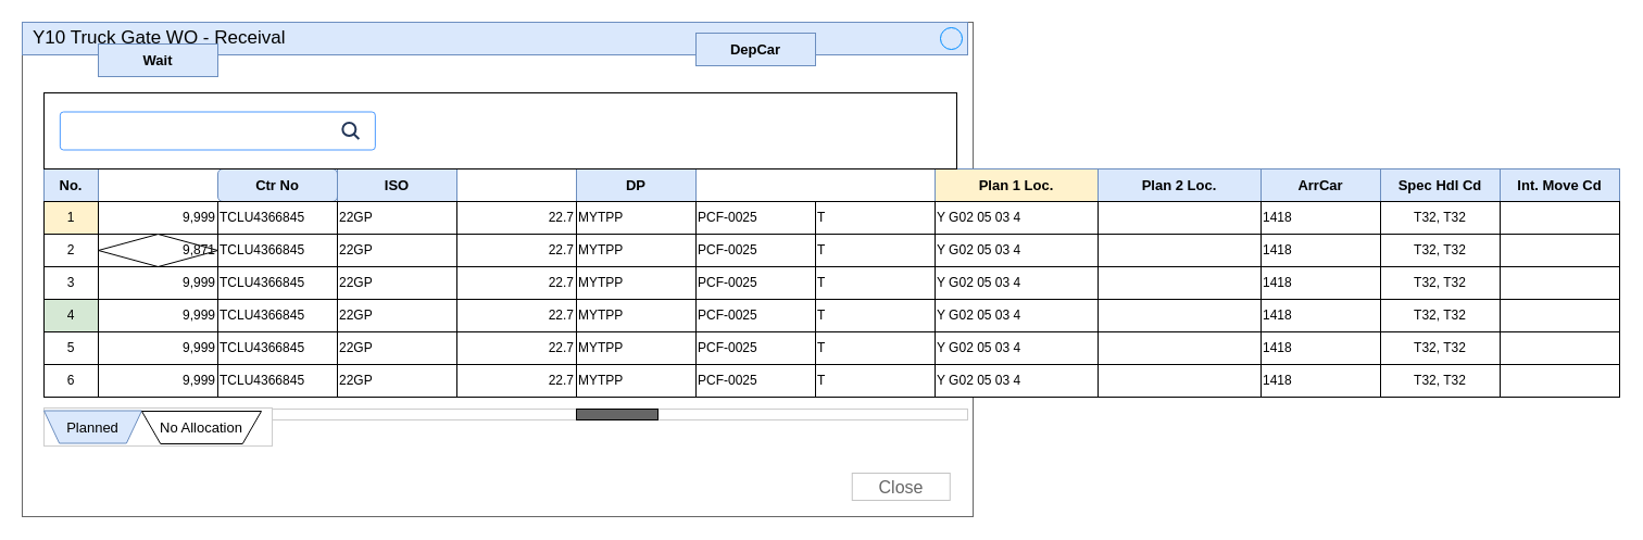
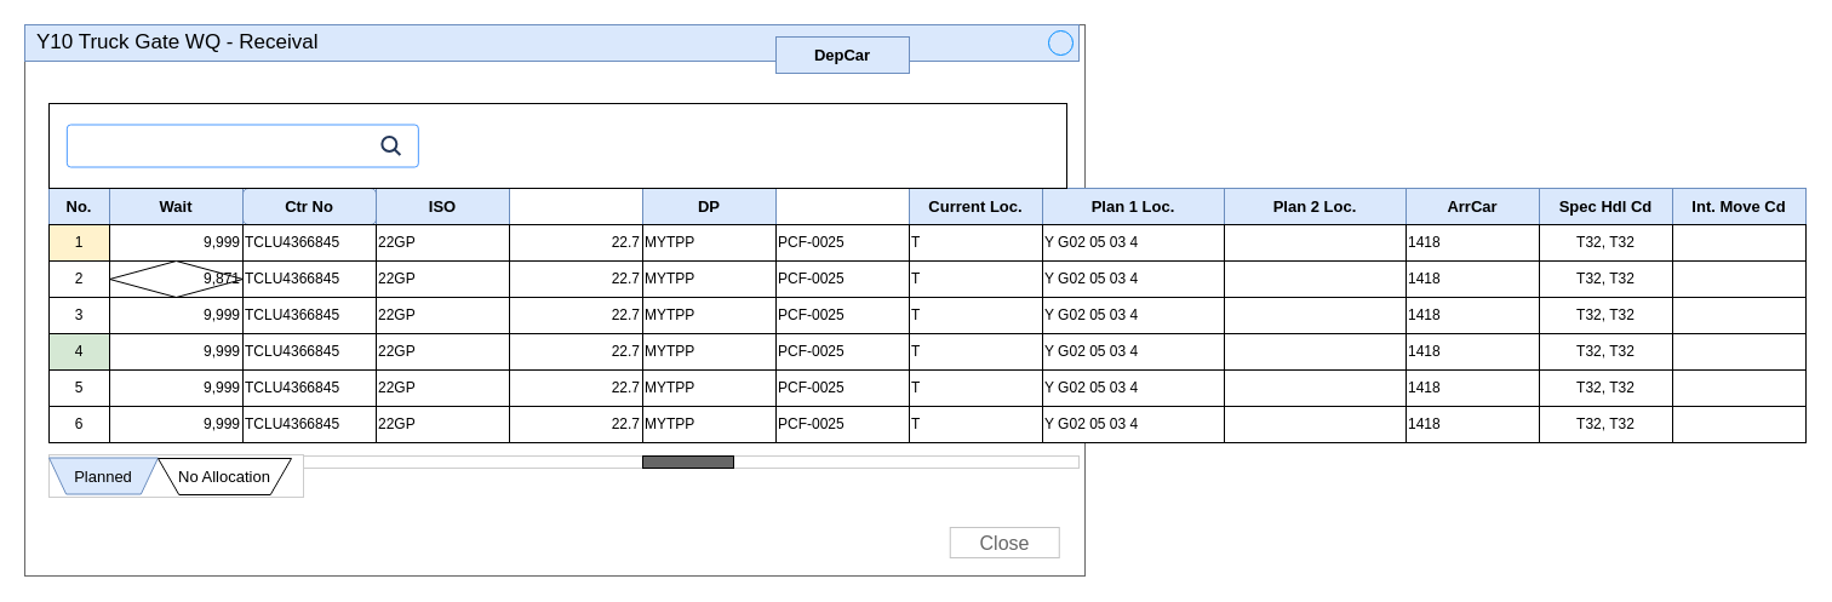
  <mxCell id="0" />
  <mxCell id="1" parent="0" />
  <mxCell id="2" value="" style="strokeWidth=1;shadow=0;dashed=0;align=center;html=1;shape=mxgraph.mockup.containers.rrect;rSize=0;strokeColor=#666666;fontColor=#666666;fontSize=17;verticalAlign=top;whiteSpace=wrap;fillColor=#ffffff;spacingTop=32;" vertex="1" parent="1"><mxGeometry x="20" y="20" width="875" height="455" as="geometry" /></mxCell>
  <mxCell id="3" value="Y10 Truck Gate WQ - Receival" style="strokeWidth=1;shadow=0;dashed=0;align=center;html=1;shape=mxgraph.mockup.containers.rrect;rSize=0;fontSize=17;strokeColor=#6c8ebf;align=left;spacingLeft=8;fillColor=#dae8fc;resizeWidth=1;" vertex="1" parent="2"><mxGeometry width="870" height="30" relative="1" as="geometry" /></mxCell>
  <mxCell id="4" value="" style="shape=ellipse;strokeColor=#008cff;resizable=0;fillColor=none;html=1;" vertex="1" parent="3"><mxGeometry x="1" y="0.5" width="20" height="20" relative="1" as="geometry"><mxPoint x="-25" y="-10" as="offset" /></mxGeometry></mxCell>
  <mxCell id="5" value="Close" style="strokeWidth=1;shadow=0;dashed=0;align=center;html=1;shape=mxgraph.mockup.containers.rrect;rSize=0;fontSize=16;fontColor=#666666;strokeColor=#c4c4c4;whiteSpace=wrap;fillColor=none;" vertex="1" parent="2"><mxGeometry x="0.75" y="1" width="90" height="25" relative="1" as="geometry"><mxPoint x="107.5" y="-40" as="offset" /></mxGeometry></mxCell>
  <mxCell id="6" value="" style="rounded=0;whiteSpace=wrap;html=1;strokeColor=#CCCCCC;strokeWidth=1;fillColor=none;fontSize=13;fontColor=#000000;align=left;" vertex="1" parent="2"><mxGeometry x="20" y="355" width="210" height="35" as="geometry" /></mxCell>
  <mxCell id="7" value="&lt;p style=&quot;line-height: 90%&quot;&gt;Planned&lt;/p&gt;" style="shape=trapezoid;perimeter=trapezoidPerimeter;whiteSpace=wrap;html=1;strokeColor=#6c8ebf;strokeWidth=1;fillColor=#dae8fc;fontSize=13;align=center;rotation=0;direction=west;size=0.157;flipH=0;" vertex="1" parent="2"><mxGeometry x="20" y="357.5" width="90" height="30" as="geometry" /></mxCell>
  <mxCell id="8" value="&lt;p style=&quot;line-height: 90%&quot;&gt;No Allocation&lt;/p&gt;" style="shape=trapezoid;perimeter=trapezoidPerimeter;whiteSpace=wrap;html=1;strokeWidth=1;fontSize=13;align=center;rotation=0;direction=west;size=0.157;flipH=0;" vertex="1" parent="2"><mxGeometry x="110" y="358" width="110" height="30" as="geometry" /></mxCell>
  <mxCell id="9" value="" style="rounded=0;whiteSpace=wrap;html=1;strokeColor=#CCCCCC;strokeWidth=1;fillColor=none;fontSize=13;fontColor=#000000;align=left;" vertex="1" parent="2"><mxGeometry x="230" y="356" width="640" height="10" as="geometry" /></mxCell>
  <mxCell id="10" value="" style="rounded=0;whiteSpace=wrap;html=1;strokeColor=#000000;strokeWidth=1;fillColor=#666666;fontSize=13;fontColor=#000000;align=left;" vertex="1" parent="2"><mxGeometry x="510" y="356" width="75" height="10" as="geometry" /></mxCell>
- <mxCell id="11" value="Wait" style="rounded=0;whiteSpace=wrap;html=1;fontStyle=1;fillColor=#dae8fc;strokeColor=#6c8ebf;fontSize=13;" vertex="1" parent="1"><mxGeometry x="90" y="40" width="110" height="30" as="geometry" /></mxCell>
+ <mxCell id="11" value="Wait" style="rounded=0;whiteSpace=wrap;html=1;fontStyle=1;fillColor=#dae8fc;strokeColor=#6c8ebf;fontSize=13;" vertex="1" parent="1"><mxGeometry x="90" y="155" width="110" height="30" as="geometry" /></mxCell>
  <mxCell id="12" value="Ctr No" style="whiteSpace=wrap;html=1;fontStyle=1;fillColor=#dae8fc;strokeColor=#6c8ebf;fontSize=13;rounded=1;" vertex="1" parent="1"><mxGeometry x="200" y="155" width="110" height="30" as="geometry" /></mxCell>
  <mxCell id="13" value="ISO" style="rounded=0;whiteSpace=wrap;html=1;fontStyle=1;fillColor=#dae8fc;strokeColor=#6c8ebf;fontSize=13;" vertex="1" parent="1"><mxGeometry x="310" y="155" width="110" height="30" as="geometry" /></mxCell>
  <mxCell id="14" value="DP" style="rounded=0;whiteSpace=wrap;html=1;fontStyle=1;fillColor=#dae8fc;strokeColor=#6c8ebf;fontSize=13;" vertex="1" parent="1"><mxGeometry x="530" y="155" width="110" height="30" as="geometry" /></mxCell>
  <mxCell id="15" value="DepCar" style="rounded=0;whiteSpace=wrap;html=1;fontStyle=1;fillColor=#dae8fc;strokeColor=#6c8ebf;fontSize=13;" vertex="1" parent="1"><mxGeometry x="640" y="30" width="110" height="30" as="geometry" /></mxCell>
- <mxCell id="17" value="Plan 1 Loc." style="rounded=0;whiteSpace=wrap;html=1;fontStyle=1;fillColor=#fff2cc;strokeColor=#6c8ebf;fontSize=13;" vertex="1" parent="1"><mxGeometry x="860" y="155" width="150" height="30" as="geometry" /></mxCell>
+ <mxCell id="16" value="Current Loc." style="rounded=0;whiteSpace=wrap;html=1;fontStyle=1;fillColor=#dae8fc;strokeColor=#6c8ebf;fontSize=13;" vertex="1" parent="1"><mxGeometry x="750" y="155" width="110" height="30" as="geometry" /></mxCell>
+ <mxCell id="17" value="Plan 1 Loc." style="rounded=0;whiteSpace=wrap;html=1;fontStyle=1;fillColor=#dae8fc;strokeColor=#6c8ebf;fontSize=13;" vertex="1" parent="1"><mxGeometry x="860" y="155" width="150" height="30" as="geometry" /></mxCell>
  <mxCell id="18" value="Plan 2 Loc." style="rounded=0;whiteSpace=wrap;html=1;fontStyle=1;fillColor=#dae8fc;strokeColor=#6c8ebf;fontSize=13;" vertex="1" parent="1"><mxGeometry x="1010" y="155" width="150" height="30" as="geometry" /></mxCell>
  <mxCell id="19" value="ArrCar" style="rounded=0;whiteSpace=wrap;html=1;fontStyle=1;fillColor=#dae8fc;strokeColor=#6c8ebf;fontSize=13;" vertex="1" parent="1"><mxGeometry x="1160" y="155" width="110" height="30" as="geometry" /></mxCell>
  <mxCell id="20" value="Spec Hdl Cd" style="rounded=0;whiteSpace=wrap;html=1;fontStyle=1;fillColor=#dae8fc;strokeColor=#6c8ebf;fontSize=13;" vertex="1" parent="1"><mxGeometry x="1270" y="155" width="110" height="30" as="geometry" /></mxCell>
  <mxCell id="21" value="Int. Move Cd" style="rounded=0;whiteSpace=wrap;html=1;fontStyle=1;fillColor=#dae8fc;strokeColor=#6c8ebf;fontSize=13;" vertex="1" parent="1"><mxGeometry x="1380" y="155" width="110" height="30" as="geometry" /></mxCell>
  <mxCell id="22" value="No." style="rounded=0;whiteSpace=wrap;html=1;fontStyle=1;fillColor=#dae8fc;strokeColor=#6c8ebf;fontSize=13;" vertex="1" parent="1"><mxGeometry x="40" y="155" width="50" height="30" as="geometry" /></mxCell>
  <mxCell id="23" value="9,999" style="rounded=0;whiteSpace=wrap;html=1;align=right;" vertex="1" parent="1"><mxGeometry x="90" y="185" width="110" height="30" as="geometry" /></mxCell>
  <mxCell id="24" value="TCLU4366845" style="rounded=0;whiteSpace=wrap;html=1;align=left;" vertex="1" parent="1"><mxGeometry x="200" y="185" width="110" height="30" as="geometry" /></mxCell>
  <mxCell id="25" value="22GP" style="rounded=0;whiteSpace=wrap;html=1;align=left;" vertex="1" parent="1"><mxGeometry x="310" y="185" width="110" height="30" as="geometry" /></mxCell>
  <mxCell id="26" value="22.7" style="rounded=0;whiteSpace=wrap;html=1;align=right;" vertex="1" parent="1"><mxGeometry x="420" y="185" width="110" height="30" as="geometry" /></mxCell>
  <mxCell id="27" value="MYTPP" style="rounded=0;whiteSpace=wrap;html=1;align=left;" vertex="1" parent="1"><mxGeometry x="530" y="185" width="110" height="30" as="geometry" /></mxCell>
  <mxCell id="28" value="PCF-0025" style="rounded=0;whiteSpace=wrap;html=1;align=left;" vertex="1" parent="1"><mxGeometry x="640" y="185" width="110" height="30" as="geometry" /></mxCell>
  <mxCell id="29" value="T" style="rounded=0;whiteSpace=wrap;html=1;align=left;" vertex="1" parent="1"><mxGeometry x="750" y="185" width="110" height="30" as="geometry" /></mxCell>
  <mxCell id="30" value="Y G02 05 03 4" style="rounded=0;whiteSpace=wrap;html=1;align=left;" vertex="1" parent="1"><mxGeometry x="860" y="185" width="150" height="30" as="geometry" /></mxCell>
  <mxCell id="31" value="" style="rounded=0;whiteSpace=wrap;html=1;" vertex="1" parent="1"><mxGeometry x="1010" y="185" width="150" height="30" as="geometry" /></mxCell>
  <mxCell id="32" value="1418" style="rounded=0;whiteSpace=wrap;html=1;align=left;" vertex="1" parent="1"><mxGeometry x="1160" y="185" width="110" height="30" as="geometry" /></mxCell>
  <mxCell id="33" value="T32, T32" style="rounded=0;whiteSpace=wrap;html=1;" vertex="1" parent="1"><mxGeometry x="1270" y="185" width="110" height="30" as="geometry" /></mxCell>
  <mxCell id="34" value="" style="rounded=0;whiteSpace=wrap;html=1;" vertex="1" parent="1"><mxGeometry x="1380" y="185" width="110" height="30" as="geometry" /></mxCell>
  <mxCell id="35" value="1" style="rounded=0;whiteSpace=wrap;html=1;fillColor=#fff2cc;" vertex="1" parent="1"><mxGeometry x="40" y="185" width="50" height="30" as="geometry" /></mxCell>
  <mxCell id="36" value="&lt;span style=&quot;white-space: normal&quot;&gt;9,871&lt;/span&gt;" style="rhombus;whiteSpace=wrap;html=1;align=right;" vertex="1" parent="1"><mxGeometry x="90" y="215" width="110" height="30" as="geometry" /></mxCell>
  <mxCell id="37" value="&lt;span style=&quot;white-space: normal&quot;&gt;TCLU4366845&lt;/span&gt;" style="rounded=0;whiteSpace=wrap;html=1;align=left;" vertex="1" parent="1"><mxGeometry x="200" y="215" width="110" height="30" as="geometry" /></mxCell>
  <mxCell id="38" value="&lt;span style=&quot;white-space: normal&quot;&gt;22GP&lt;/span&gt;" style="rounded=0;whiteSpace=wrap;html=1;align=left;" vertex="1" parent="1"><mxGeometry x="310" y="215" width="110" height="30" as="geometry" /></mxCell>
  <mxCell id="39" value="&lt;span style=&quot;white-space: normal;&quot;&gt;22.7&lt;/span&gt;" style="rounded=0;whiteSpace=wrap;html=1;align=right;" vertex="1" parent="1"><mxGeometry x="420" y="215" width="110" height="30" as="geometry" /></mxCell>
  <mxCell id="40" value="&lt;span style=&quot;white-space: normal;&quot;&gt;MYTPP&lt;/span&gt;" style="rounded=0;whiteSpace=wrap;html=1;align=left;" vertex="1" parent="1"><mxGeometry x="530" y="215" width="110" height="30" as="geometry" /></mxCell>
  <mxCell id="41" value="&lt;span style=&quot;white-space: normal;&quot;&gt;PCF-0025&lt;/span&gt;" style="rounded=0;whiteSpace=wrap;html=1;align=left;" vertex="1" parent="1"><mxGeometry x="640" y="215" width="110" height="30" as="geometry" /></mxCell>
  <mxCell id="42" value="&lt;span style=&quot;white-space: normal;&quot;&gt;T&lt;/span&gt;" style="rounded=0;whiteSpace=wrap;html=1;align=left;" vertex="1" parent="1"><mxGeometry x="750" y="215" width="110" height="30" as="geometry" /></mxCell>
  <mxCell id="43" value="&lt;span style=&quot;white-space: normal;&quot;&gt;Y G02 05 03 4&lt;/span&gt;" style="rounded=0;whiteSpace=wrap;html=1;align=left;" vertex="1" parent="1"><mxGeometry x="860" y="215" width="150" height="30" as="geometry" /></mxCell>
  <mxCell id="44" value="" style="rounded=0;whiteSpace=wrap;html=1;" vertex="1" parent="1"><mxGeometry x="1010" y="215" width="150" height="30" as="geometry" /></mxCell>
  <mxCell id="45" value="&lt;span style=&quot;white-space: normal;&quot;&gt;1418&lt;/span&gt;" style="rounded=0;whiteSpace=wrap;html=1;align=left;" vertex="1" parent="1"><mxGeometry x="1160" y="215" width="110" height="30" as="geometry" /></mxCell>
  <mxCell id="46" value="&lt;span style=&quot;white-space: normal&quot;&gt;T32, T32&lt;/span&gt;" style="rounded=0;whiteSpace=wrap;html=1;" vertex="1" parent="1"><mxGeometry x="1270" y="215" width="110" height="30" as="geometry" /></mxCell>
  <mxCell id="47" value="" style="rounded=0;whiteSpace=wrap;html=1;" vertex="1" parent="1"><mxGeometry x="1380" y="215" width="110" height="30" as="geometry" /></mxCell>
  <mxCell id="48" value="2" style="rounded=0;whiteSpace=wrap;html=1;" vertex="1" parent="1"><mxGeometry x="40" y="215" width="50" height="30" as="geometry" /></mxCell>
  <mxCell id="49" value="&lt;span style=&quot;white-space: normal&quot;&gt;9,999&lt;/span&gt;" style="rounded=0;whiteSpace=wrap;html=1;align=right;" vertex="1" parent="1"><mxGeometry x="90" y="245" width="110" height="30" as="geometry" /></mxCell>
  <mxCell id="50" value="&lt;span style=&quot;white-space: normal&quot;&gt;TCLU4366845&lt;/span&gt;" style="rounded=0;whiteSpace=wrap;html=1;align=left;" vertex="1" parent="1"><mxGeometry x="200" y="245" width="110" height="30" as="geometry" /></mxCell>
  <mxCell id="51" value="&lt;span style=&quot;white-space: normal&quot;&gt;22GP&lt;/span&gt;" style="rounded=0;whiteSpace=wrap;html=1;align=left;" vertex="1" parent="1"><mxGeometry x="310" y="245" width="110" height="30" as="geometry" /></mxCell>
  <mxCell id="52" value="&lt;span style=&quot;white-space: normal;&quot;&gt;22.7&lt;/span&gt;" style="rounded=0;whiteSpace=wrap;html=1;align=right;" vertex="1" parent="1"><mxGeometry x="420" y="245" width="110" height="30" as="geometry" /></mxCell>
  <mxCell id="53" value="&lt;span style=&quot;white-space: normal;&quot;&gt;MYTPP&lt;/span&gt;" style="rounded=0;whiteSpace=wrap;html=1;align=left;" vertex="1" parent="1"><mxGeometry x="530" y="245" width="110" height="30" as="geometry" /></mxCell>
  <mxCell id="54" value="&lt;span style=&quot;white-space: normal;&quot;&gt;PCF-0025&lt;/span&gt;" style="rounded=0;whiteSpace=wrap;html=1;align=left;" vertex="1" parent="1"><mxGeometry x="640" y="245" width="110" height="30" as="geometry" /></mxCell>
  <mxCell id="55" value="&lt;span style=&quot;white-space: normal;&quot;&gt;T&lt;/span&gt;" style="rounded=0;whiteSpace=wrap;html=1;align=left;" vertex="1" parent="1"><mxGeometry x="750" y="245" width="110" height="30" as="geometry" /></mxCell>
  <mxCell id="56" value="&lt;span style=&quot;white-space: normal;&quot;&gt;Y G02 05 03 4&lt;/span&gt;" style="rounded=0;whiteSpace=wrap;html=1;align=left;" vertex="1" parent="1"><mxGeometry x="860" y="245" width="150" height="30" as="geometry" /></mxCell>
  <mxCell id="57" value="" style="rounded=0;whiteSpace=wrap;html=1;" vertex="1" parent="1"><mxGeometry x="1010" y="245" width="150" height="30" as="geometry" /></mxCell>
  <mxCell id="58" value="&lt;span style=&quot;white-space: normal;&quot;&gt;1418&lt;/span&gt;" style="rounded=0;whiteSpace=wrap;html=1;align=left;" vertex="1" parent="1"><mxGeometry x="1160" y="245" width="110" height="30" as="geometry" /></mxCell>
  <mxCell id="59" value="&lt;span style=&quot;white-space: normal&quot;&gt;T32, T32&lt;/span&gt;" style="rounded=0;whiteSpace=wrap;html=1;" vertex="1" parent="1"><mxGeometry x="1270" y="245" width="110" height="30" as="geometry" /></mxCell>
  <mxCell id="60" value="" style="rounded=0;whiteSpace=wrap;html=1;" vertex="1" parent="1"><mxGeometry x="1380" y="245" width="110" height="30" as="geometry" /></mxCell>
  <mxCell id="61" value="3" style="rounded=0;whiteSpace=wrap;html=1;" vertex="1" parent="1"><mxGeometry x="40" y="245" width="50" height="30" as="geometry" /></mxCell>
  <mxCell id="62" value="&lt;span style=&quot;white-space: normal&quot;&gt;9,999&lt;/span&gt;" style="rounded=0;whiteSpace=wrap;html=1;align=right;" vertex="1" parent="1"><mxGeometry x="90" y="275" width="110" height="30" as="geometry" /></mxCell>
  <mxCell id="63" value="&lt;span style=&quot;white-space: normal&quot;&gt;TCLU4366845&lt;/span&gt;" style="rounded=0;whiteSpace=wrap;html=1;align=left;" vertex="1" parent="1"><mxGeometry x="200" y="275" width="110" height="30" as="geometry" /></mxCell>
  <mxCell id="64" value="&lt;span style=&quot;white-space: normal&quot;&gt;22GP&lt;/span&gt;" style="rounded=0;whiteSpace=wrap;html=1;align=left;" vertex="1" parent="1"><mxGeometry x="310" y="275" width="110" height="30" as="geometry" /></mxCell>
  <mxCell id="65" value="&lt;span style=&quot;white-space: normal;&quot;&gt;22.7&lt;/span&gt;" style="rounded=0;whiteSpace=wrap;html=1;align=right;" vertex="1" parent="1"><mxGeometry x="420" y="275" width="110" height="30" as="geometry" /></mxCell>
  <mxCell id="66" value="&lt;span style=&quot;white-space: normal;&quot;&gt;MYTPP&lt;/span&gt;" style="rounded=0;whiteSpace=wrap;html=1;align=left;" vertex="1" parent="1"><mxGeometry x="530" y="275" width="110" height="30" as="geometry" /></mxCell>
  <mxCell id="67" value="&lt;span style=&quot;white-space: normal;&quot;&gt;PCF-0025&lt;/span&gt;" style="rounded=0;whiteSpace=wrap;html=1;align=left;" vertex="1" parent="1"><mxGeometry x="640" y="275" width="110" height="30" as="geometry" /></mxCell>
  <mxCell id="68" value="&lt;span style=&quot;white-space: normal;&quot;&gt;T&lt;/span&gt;" style="rounded=0;whiteSpace=wrap;html=1;align=left;" vertex="1" parent="1"><mxGeometry x="750" y="275" width="110" height="30" as="geometry" /></mxCell>
  <mxCell id="69" value="&lt;span style=&quot;white-space: normal;&quot;&gt;Y G02 05 03 4&lt;/span&gt;" style="rounded=0;whiteSpace=wrap;html=1;align=left;" vertex="1" parent="1"><mxGeometry x="860" y="275" width="150" height="30" as="geometry" /></mxCell>
  <mxCell id="70" value="" style="rounded=0;whiteSpace=wrap;html=1;" vertex="1" parent="1"><mxGeometry x="1010" y="275" width="150" height="30" as="geometry" /></mxCell>
  <mxCell id="71" value="&lt;span style=&quot;white-space: normal;&quot;&gt;1418&lt;/span&gt;" style="rounded=0;whiteSpace=wrap;html=1;align=left;" vertex="1" parent="1"><mxGeometry x="1160" y="275" width="110" height="30" as="geometry" /></mxCell>
  <mxCell id="72" value="&lt;span style=&quot;white-space: normal&quot;&gt;T32, T32&lt;/span&gt;" style="rounded=0;whiteSpace=wrap;html=1;" vertex="1" parent="1"><mxGeometry x="1270" y="275" width="110" height="30" as="geometry" /></mxCell>
  <mxCell id="73" value="" style="rounded=0;whiteSpace=wrap;html=1;" vertex="1" parent="1"><mxGeometry x="1380" y="275" width="110" height="30" as="geometry" /></mxCell>
  <mxCell id="74" value="4" style="rounded=0;whiteSpace=wrap;html=1;fillColor=#d5e8d4;" vertex="1" parent="1"><mxGeometry x="40" y="275" width="50" height="30" as="geometry" /></mxCell>
  <mxCell id="75" value="&lt;span style=&quot;white-space: normal&quot;&gt;9,999&lt;/span&gt;" style="rounded=0;whiteSpace=wrap;html=1;align=right;" vertex="1" parent="1"><mxGeometry x="90" y="305" width="110" height="30" as="geometry" /></mxCell>
  <mxCell id="76" value="&lt;span style=&quot;white-space: normal&quot;&gt;TCLU4366845&lt;/span&gt;" style="rounded=0;whiteSpace=wrap;html=1;align=left;" vertex="1" parent="1"><mxGeometry x="200" y="305" width="110" height="30" as="geometry" /></mxCell>
  <mxCell id="77" value="&lt;span style=&quot;white-space: normal&quot;&gt;22GP&lt;/span&gt;" style="rounded=0;whiteSpace=wrap;html=1;align=left;" vertex="1" parent="1"><mxGeometry x="310" y="305" width="110" height="30" as="geometry" /></mxCell>
  <mxCell id="78" value="&lt;span style=&quot;white-space: normal;&quot;&gt;22.7&lt;/span&gt;" style="rounded=0;whiteSpace=wrap;html=1;align=right;" vertex="1" parent="1"><mxGeometry x="420" y="305" width="110" height="30" as="geometry" /></mxCell>
  <mxCell id="79" value="&lt;span style=&quot;white-space: normal;&quot;&gt;MYTPP&lt;/span&gt;" style="rounded=0;whiteSpace=wrap;html=1;align=left;" vertex="1" parent="1"><mxGeometry x="530" y="305" width="110" height="30" as="geometry" /></mxCell>
  <mxCell id="80" value="&lt;span style=&quot;white-space: normal;&quot;&gt;PCF-0025&lt;/span&gt;" style="rounded=0;whiteSpace=wrap;html=1;align=left;" vertex="1" parent="1"><mxGeometry x="640" y="305" width="110" height="30" as="geometry" /></mxCell>
  <mxCell id="81" value="&lt;span style=&quot;white-space: normal;&quot;&gt;T&lt;/span&gt;" style="rounded=0;whiteSpace=wrap;html=1;align=left;" vertex="1" parent="1"><mxGeometry x="750" y="305" width="110" height="30" as="geometry" /></mxCell>
  <mxCell id="82" value="&lt;span style=&quot;white-space: normal;&quot;&gt;Y G02 05 03 4&lt;/span&gt;" style="rounded=0;whiteSpace=wrap;html=1;align=left;" vertex="1" parent="1"><mxGeometry x="860" y="305" width="150" height="30" as="geometry" /></mxCell>
  <mxCell id="83" value="" style="rounded=0;whiteSpace=wrap;html=1;" vertex="1" parent="1"><mxGeometry x="1010" y="305" width="150" height="30" as="geometry" /></mxCell>
  <mxCell id="84" value="&lt;span style=&quot;white-space: normal;&quot;&gt;1418&lt;/span&gt;" style="rounded=0;whiteSpace=wrap;html=1;align=left;" vertex="1" parent="1"><mxGeometry x="1160" y="305" width="110" height="30" as="geometry" /></mxCell>
  <mxCell id="85" value="&lt;span style=&quot;white-space: normal&quot;&gt;T32, T32&lt;/span&gt;" style="rounded=0;whiteSpace=wrap;html=1;" vertex="1" parent="1"><mxGeometry x="1270" y="305" width="110" height="30" as="geometry" /></mxCell>
  <mxCell id="86" value="" style="rounded=0;whiteSpace=wrap;html=1;" vertex="1" parent="1"><mxGeometry x="1380" y="305" width="110" height="30" as="geometry" /></mxCell>
  <mxCell id="87" value="5" style="rounded=0;whiteSpace=wrap;html=1;" vertex="1" parent="1"><mxGeometry x="40" y="305" width="50" height="30" as="geometry" /></mxCell>
  <mxCell id="88" value="&lt;span style=&quot;white-space: normal&quot;&gt;9,999&lt;/span&gt;" style="rounded=0;whiteSpace=wrap;html=1;align=right;" vertex="1" parent="1"><mxGeometry x="90" y="335" width="110" height="30" as="geometry" /></mxCell>
  <mxCell id="89" value="&lt;span style=&quot;white-space: normal&quot;&gt;TCLU4366845&lt;/span&gt;" style="rounded=0;whiteSpace=wrap;html=1;align=left;" vertex="1" parent="1"><mxGeometry x="200" y="335" width="110" height="30" as="geometry" /></mxCell>
  <mxCell id="90" value="&lt;span style=&quot;white-space: normal&quot;&gt;22GP&lt;/span&gt;" style="rounded=0;whiteSpace=wrap;html=1;align=left;" vertex="1" parent="1"><mxGeometry x="310" y="335" width="110" height="30" as="geometry" /></mxCell>
  <mxCell id="91" value="&lt;span style=&quot;white-space: normal;&quot;&gt;22.7&lt;/span&gt;" style="rounded=0;whiteSpace=wrap;html=1;align=right;" vertex="1" parent="1"><mxGeometry x="420" y="335" width="110" height="30" as="geometry" /></mxCell>
  <mxCell id="92" value="&lt;span style=&quot;white-space: normal;&quot;&gt;MYTPP&lt;/span&gt;" style="rounded=0;whiteSpace=wrap;html=1;align=left;" vertex="1" parent="1"><mxGeometry x="530" y="335" width="110" height="30" as="geometry" /></mxCell>
  <mxCell id="93" value="&lt;span style=&quot;white-space: normal;&quot;&gt;PCF-0025&lt;/span&gt;" style="rounded=0;whiteSpace=wrap;html=1;align=left;" vertex="1" parent="1"><mxGeometry x="640" y="335" width="110" height="30" as="geometry" /></mxCell>
  <mxCell id="94" value="&lt;span style=&quot;white-space: normal;&quot;&gt;T&lt;/span&gt;" style="rounded=0;whiteSpace=wrap;html=1;align=left;" vertex="1" parent="1"><mxGeometry x="750" y="335" width="110" height="30" as="geometry" /></mxCell>
  <mxCell id="95" value="&lt;span style=&quot;white-space: normal;&quot;&gt;Y G02 05 03 4&lt;/span&gt;" style="rounded=0;whiteSpace=wrap;html=1;align=left;" vertex="1" parent="1"><mxGeometry x="860" y="335" width="150" height="30" as="geometry" /></mxCell>
  <mxCell id="96" value="" style="rounded=0;whiteSpace=wrap;html=1;" vertex="1" parent="1"><mxGeometry x="1010" y="335" width="150" height="30" as="geometry" /></mxCell>
  <mxCell id="97" value="&lt;span style=&quot;white-space: normal;&quot;&gt;1418&lt;/span&gt;" style="rounded=0;whiteSpace=wrap;html=1;align=left;" vertex="1" parent="1"><mxGeometry x="1160" y="335" width="110" height="30" as="geometry" /></mxCell>
  <mxCell id="98" value="&lt;span style=&quot;white-space: normal&quot;&gt;T32, T32&lt;/span&gt;" style="rounded=0;whiteSpace=wrap;html=1;" vertex="1" parent="1"><mxGeometry x="1270" y="335" width="110" height="30" as="geometry" /></mxCell>
  <mxCell id="99" value="" style="rounded=0;whiteSpace=wrap;html=1;" vertex="1" parent="1"><mxGeometry x="1380" y="335" width="110" height="30" as="geometry" /></mxCell>
  <mxCell id="100" value="6" style="rounded=0;whiteSpace=wrap;html=1;" vertex="1" parent="1"><mxGeometry x="40" y="335" width="50" height="30" as="geometry" /></mxCell>
  <mxCell id="101" value="" style="rounded=0;whiteSpace=wrap;html=1;fontSize=13;align=left;" vertex="1" parent="1"><mxGeometry x="40" y="85" width="840" height="70" as="geometry" /></mxCell>
  <mxCell id="102" value="" style="rounded=1;arcSize=9;fillColor=none;strokeColor=#4C9AFF;html=1;strokeWidth=1;" vertex="1" parent="1"><mxGeometry x="54.853" y="102.5" width="290" height="35" as="geometry"><mxPoint x="25" y="50" as="offset" /></mxGeometry></mxCell>
  <mxCell id="103" value="" style="shape=mxgraph.ios7.icons.looking_glass;fillColor=none;strokeColor=#243759;html=1;strokeWidth=2" vertex="1" parent="102"><mxGeometry x="1" y="0.5" width="15" height="15" relative="1" as="geometry"><mxPoint x="-30" y="-7.5" as="offset" /></mxGeometry></mxCell>
